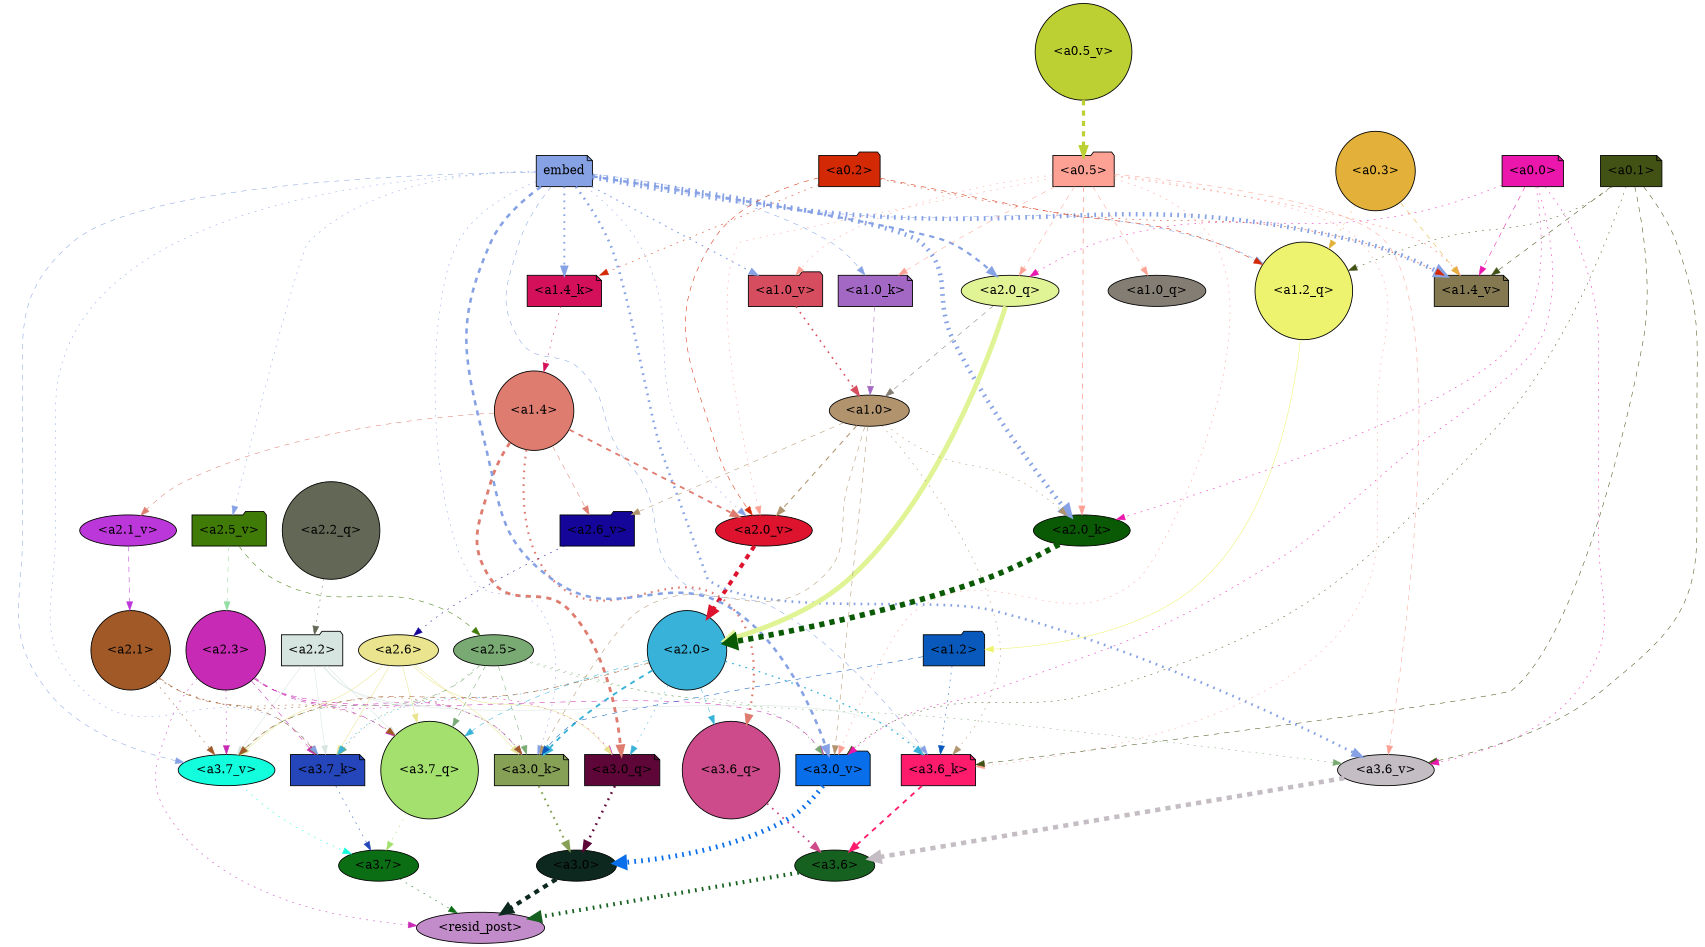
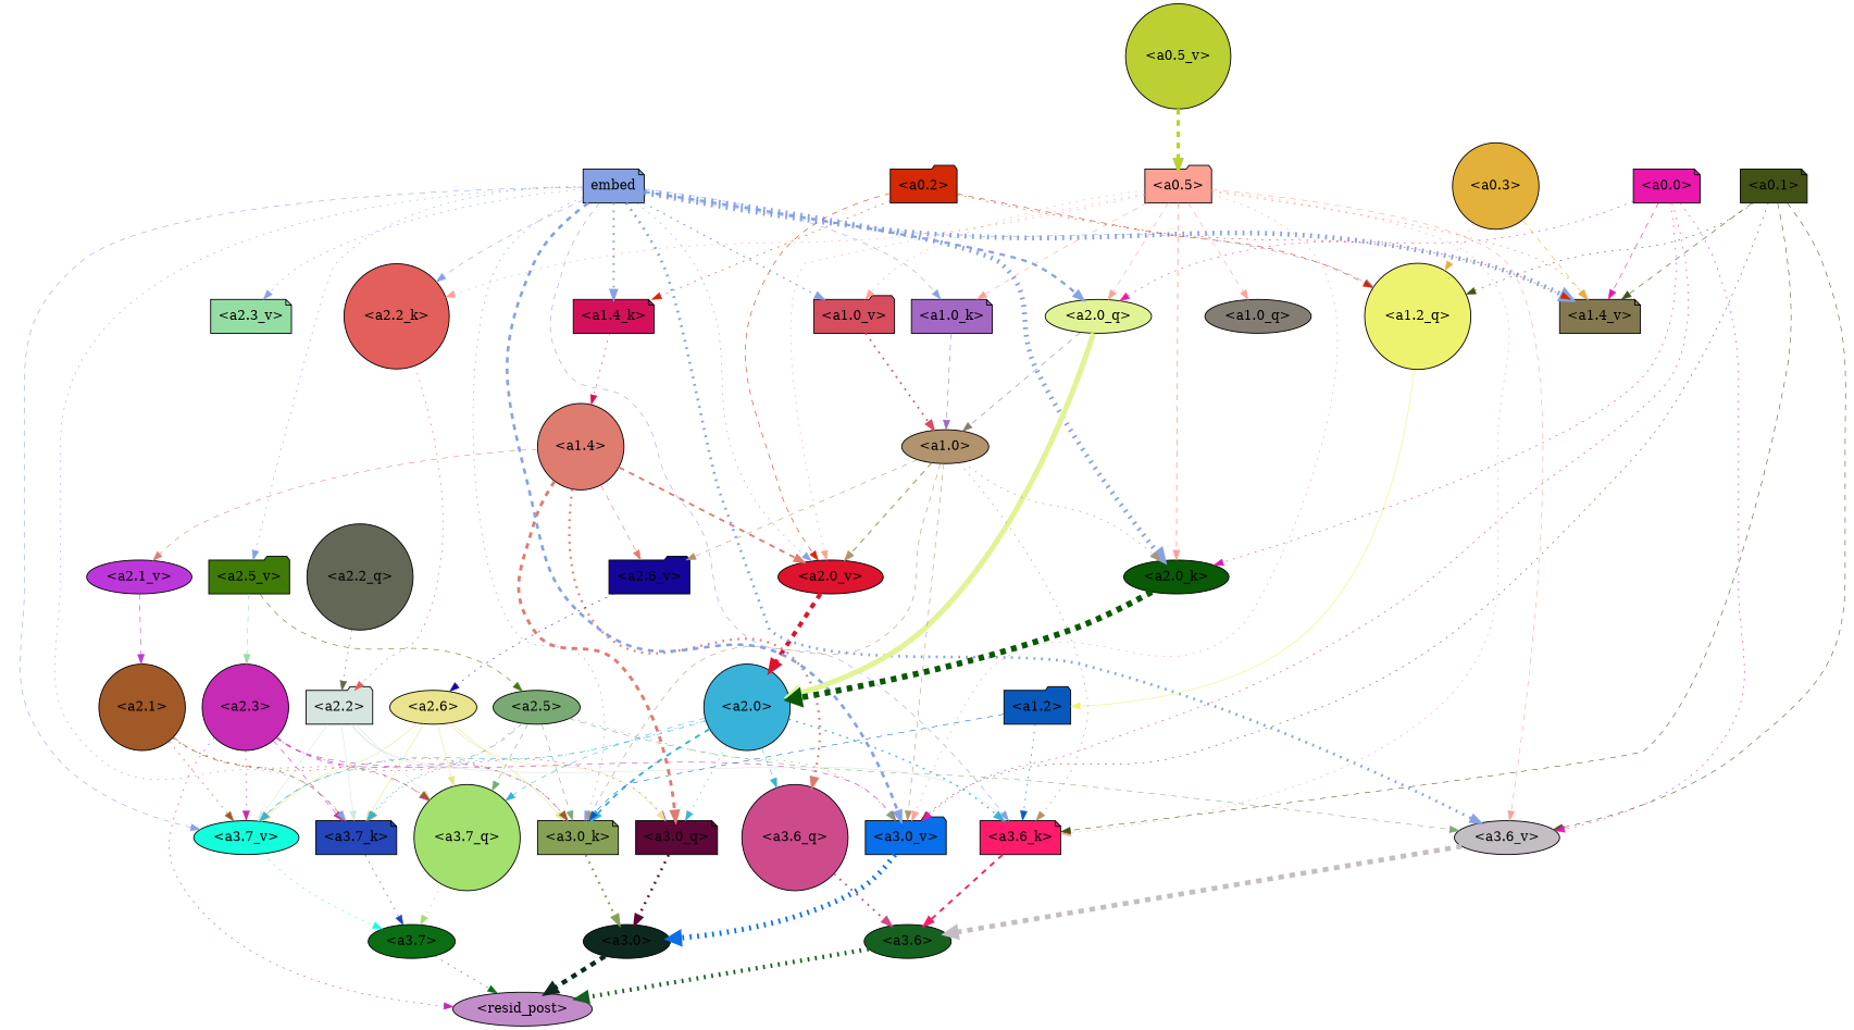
  strict digraph {
    fontname="DejaVu Serif"
    splines=true
    node [color=black fontname="DejaVu Serif" shape=ellipse style="filled, rounded"]
    edge [color="#86a2e4" fontname="DejaVu Serif" penwidth=0.6 style=dotted]
    "<a3.7>" [fillcolor="#0b6e14"]
    "<resid_post>" [fillcolor="#c28bc9"]
    "<a3.6>" [fillcolor="#166120"]
    "<a3.0>" [fillcolor="#0d281f"]
    "<a2.3>" [fillcolor="#c72ab5" shape=circle]
    "<a3.7_q>" [fillcolor="#a3e06d" shape=circle]
    "<a3.0_q>" [fillcolor="#5e0638" shape=note]
    "<a3.7_k>" [fillcolor="#2446ba" shape=note]
    "<a3.0_k>" [fillcolor="#86a155" shape=note]
    "<a3.7_v>" [fillcolor="#12fedd"]
    "<a3.0_v>" [fillcolor="#086ee9" shape=folder]
    "<a3.6_q>" [fillcolor="#ce4b8b" shape=circle]
    "<a3.6_k>" [fillcolor="#ff1b6b" shape=note]
    "<a3.6_v>" [fillcolor="#c4bdc3"]
    "<a2.6>" [fillcolor="#e9e48d"]
    "<a2.5>" [fillcolor="#7aaa74"]
    "<a2.2>" [fillcolor="#d6e5df" shape=folder]
    "<a2.1>" [fillcolor="#a05927" shape=circle]
    "<a2.0>" [fillcolor="#38b2d9" shape=circle]
    "<a1.4>" [fillcolor="#de7c70" shape=circle]
    "<a2.6_v>" [fillcolor="#140699" shape=folder]
    "<a2.1_v>" [fillcolor="#bc37da"]
    "<a2.0_v>" [fillcolor="#de132d"]
    embed [fillcolor="#86a2e4" shape=note]
    "<a2.0_q>" [fillcolor="#e0f495"]
+   "<a2.2_k>" [fillcolor="#e25f5c" shape=circle]
    "<a2.0_k>" [fillcolor="#0a5904"]
    "<a2.5_v>" [fillcolor="#407b07" shape=folder]
+   "<a2.3_v>" [fillcolor="#94dea4" shape=note]
    "<a1.2_q>" [fillcolor="#eef36f" shape=circle]
    "<a1.4_k>" [fillcolor="#d4105b" shape=note]
    "<a1.0_k>" [fillcolor="#a367c4" shape=note]
    "<a1.4_v>" [fillcolor="#837850" shape=note]
    "<a1.0_v>" [fillcolor="#d54d5f" shape=folder]
    "<a1.0>" [fillcolor="#b1936d"]
    "<a1.2>" [fillcolor="#0959bd" shape=folder]
    "<a0.5>" [fillcolor="#fda195" shape=folder]
    "<a1.0_q>" [fillcolor="#837d73"]
    "<a0.1>" [fillcolor="#425215" shape=note]
    "<a0.0>" [fillcolor="#eb16ac" shape=note]
    "<a2.2_q>" [fillcolor="#626855" shape=circle]
    "<a0.2>" [fillcolor="#d32905" shape=folder]
    "<a0.3>" [fillcolor="#e3b139" shape=circle]
    "<a0.5_v>" [fillcolor="#bccf33" shape=circle]
    "<a3.7>" -> "<resid_post>" [color="#0b6e14"]
    "<a3.6>" -> "<resid_post>" [color="#166120" penwidth=4.753257989883423]
    "<a3.0>" -> "<resid_post>" [color="#0d281f" penwidth=4.90053927898407 style=dashed]
    "<a2.3>" -> "<resid_post>" [color="#c72ab5"]
    "<a2.3>" -> "<a3.7_q>" [color="#c72ab5" style=dashed]
    "<a2.3>" -> "<a3.0_q>" [color="#c72ab5"]
    "<a2.3>" -> "<a3.7_k>" [color="#c72ab5" style=dashed]
    "<a2.3>" -> "<a3.0_k>" [color="#c72ab5" style=dashed]
    "<a2.3>" -> "<a3.7_v>" [color="#c72ab5"]
    "<a2.3>" -> "<a3.0_v>" [color="#c72ab5" style=dashed]
    "<a3.7_q>" -> "<a3.7>" [color="#a3e06d"]
    "<a3.0_q>" -> "<a3.0>" [color="#5e0638" penwidth=2.870753765106201]
    "<a3.7_k>" -> "<a3.7>" [color="#2446ba"]
    "<a3.0_k>" -> "<a3.0>" [color="#86a155" penwidth=2.520303964614868]
    "<a3.7_v>" -> "<a3.7>" [color="#12fedd"]
    "<a3.0_v>" -> "<a3.0>" [color="#086ee9" penwidth=5.680712580680847]
    "<a3.6_q>" -> "<a3.6>" [color="#ce4b8b" penwidth=2.160832464694977]
    "<a3.6_k>" -> "<a3.6>" [color="#ff1b6b" penwidth=2.13908451795578 style=dashed]
    "<a3.6_v>" -> "<a3.6>" [color="#c4bdc3" penwidth=5.297133803367615 style=dashed]
    "<a2.6>" -> "<a3.7_q>" [color="#e9e48d" style=""]
    "<a2.6>" -> "<a3.0_q>" [color="#e9e48d" style=""]
    "<a2.6>" -> "<a3.7_k>" [color="#e9e48d" style=""]
    "<a2.6>" -> "<a3.0_k>" [color="#e9e48d" style=""]
    "<a2.6>" -> "<a3.7_v>" [color="#e9e48d" style=""]
    "<a2.5>" -> "<a3.7_q>" [color="#7aaa74" style=dashed]
    "<a2.5>" -> "<a3.7_k>" [color="#7aaa74"]
    "<a2.5>" -> "<a3.0_k>" [color="#7aaa74" style=dashed]
    "<a2.5>" -> "<a3.7_v>" [color="#7aaa74" style=dashed]
    "<a2.5>" -> "<a3.0_v>" [color="#7aaa74"]
-   "<a2.5>" -> "<a3.6_v>" [color="#7aaa74"]
+   "<a2.5>" -> "<a3.6_v>" [color="#7aaa74" style=dashed]
    "<a2.2>" -> "<a3.7_q>" [color="#d6e5df" style=""]
    "<a2.2>" -> "<a3.7_k>" [color="#d6e5df" style=""]
    "<a2.2>" -> "<a3.0_k>" [color="#d6e5df" style=""]
    "<a2.2>" -> "<a3.7_v>" [color="#d6e5df" style=""]
    "<a2.2>" -> "<a3.6_k>" [color="#d6e5df" style=""]
    "<a2.1>" -> "<a3.7_q>" [color="#a05927"]
    "<a2.1>" -> "<a3.7_k>" [color="#a05927" style=dashed]
    "<a2.1>" -> "<a3.0_k>" [color="#a05927"]
    "<a2.1>" -> "<a3.7_v>" [color="#a05927"]
    "<a2.0>" -> "<a3.7_q>" [color="#38b2d9" style=dashed]
    "<a2.0>" -> "<a3.0_q>" [color="#38b2d9"]
    "<a2.0>" -> "<a3.7_k>" [color="#38b2d9"]
    "<a2.0>" -> "<a3.0_k>" [color="#38b2d9" penwidth=2.172017753124237 style=dashed]
-   "<a2.0>" -> "<a3.7_v>" [color="#a05927" style=dashed]
+   "<a2.0>" -> "<a3.7_v>" [color="#38b2d9" style=dashed]
    "<a2.0>" -> "<a3.6_q>" [color="#38b2d9" style=dashed]
    "<a2.0>" -> "<a3.6_k>" [color="#38b2d9" penwidth=1.5348684191703796]
    "<a1.4>" -> "<a3.0_q>" [color="#de7c70" penwidth=3.2595192790031433 style=dashed]
    "<a1.4>" -> "<a3.6_q>" [color="#de7c70" penwidth=2.532623291015625]
    "<a1.4>" -> "<a2.6_v>" [color="#de7c70" style=dashed]
    "<a1.4>" -> "<a2.1_v>" [color="#de7c70" style=dashed]
    "<a1.4>" -> "<a2.0_v>" [color="#de7c70" penwidth=2.1199009865522385 style=dashed]
    "<a2.6_v>" -> "<a2.6>" [color="#140699"]
    "<a2.1_v>" -> "<a2.1>" [color="#bc37da" style=dashed]
    "<a2.0_v>" -> "<a2.0>" [color="#de132d" penwidth=4.592647075653076 style=dashed]
    embed -> "<a3.7_k>"
    embed -> "<a3.0_k>" [penwidth=0.6117386221885681]
    embed -> "<a3.7_v>" [style=dashed]
    embed -> "<a3.0_v>" [penwidth=2.969020187854767 style=dashed]
    embed -> "<a3.6_k>" [style=dashed]
    embed -> "<a3.6_v>" [penwidth=3.0186105966567993]
    embed -> "<a2.0_v>"
    embed -> "<a2.0_q>" [penwidth=2.5791755318641663 style=dashed]
+   embed -> "<a2.2_k>" [style=dashed]
    embed -> "<a2.0_k>" [penwidth=5.307481050491333]
    embed -> "<a2.5_v>"
+   embed -> "<a2.3_v>"
    embed -> "<a1.2_q>" [style=dashed]
    embed -> "<a1.4_k>" [penwidth=2.1839776039123535]
    embed -> "<a1.0_k>" [style=dashed]
    embed -> "<a1.4_v>" [penwidth=5.2540810108184814]
    embed -> "<a1.0_v>" [penwidth=1.3048751950263977]
    "<a2.0_q>" -> "<a2.0>" [color="#e0f495" penwidth=5.682948350906372 style=""]
    "<a2.0_q>" -> "<a1.0>" [color="#837d73" style=dashed]
+   "<a2.2_k>" -> "<a2.2>" [color="#e25f5c"]
    "<a2.0_k>" -> "<a2.0>" [color="#0a5904" penwidth=6.450693130493164 style=dashed]
    "<a2.5_v>" -> "<a2.3>" [color="#94dea4" style=dashed]
    "<a2.5_v>" -> "<a2.5>" [color="#407b07" style=dashed]
    "<a1.2_q>" -> "<a1.2>" [color="#eef36f" penwidth=0.6323684453964233 style=""]
    "<a1.4_k>" -> "<a1.4>" [color="#d4105b"]
    "<a1.0_k>" -> "<a1.0>" [color="#a367c4" style=dashed]
    "<a1.0_v>" -> "<a1.0>" [color="#d54d5f" penwidth=1.874430701136589]
    "<a1.0>" -> "<a3.0_k>" [color="#b1936d" style=dashed]
    "<a1.0>" -> "<a3.0_v>" [color="#b1936d" style=dashed]
    "<a1.0>" -> "<a3.6_k>" [color="#b1936d"]
    "<a1.0>" -> "<a2.6_v>" [color="#b1936d" style=dashed]
    "<a1.0>" -> "<a2.0_v>" [color="#b1936d" penwidth=1.237271785736084 style=dashed]
    "<a1.0>" -> "<a2.0_k>" [color="#b1936d"]
    "<a1.2>" -> "<a3.0_k>" [color="#0959bd" style=dashed]
    "<a1.2>" -> "<a3.6_k>" [color="#0959bd"]
    "<a0.5>" -> "<a3.0_v>" [color="#fda195" penwidth=0.6409564018249512]
    "<a0.5>" -> "<a3.6_k>" [color="#fda195"]
    "<a0.5>" -> "<a3.6_v>" [color="#fda195" style=dashed]
    "<a0.5>" -> "<a2.0_v>" [color="#fda195"]
    "<a0.5>" -> "<a2.0_q>" [color="#fda195" style=dashed]
+   "<a0.5>" -> "<a2.2_k>" [color="#fda195"]
    "<a0.5>" -> "<a2.0_k>" [color="#fda195" penwidth=0.9355769157409668 style=dashed]
    "<a0.5>" -> "<a1.0_k>" [color="#fda195" style=dashed]
    "<a0.5>" -> "<a1.4_v>" [color="#fda195" penwidth=1.016412615776062]
    "<a0.5>" -> "<a1.0_v>" [color="#fda195"]
    "<a0.5>" -> "<a1.0_q>" [color="#fda195" style=dashed]
    "<a0.1>" -> "<a3.0_v>" [color="#425215"]
    "<a0.1>" -> "<a3.6_k>" [color="#425215" style=dashed]
    "<a0.1>" -> "<a3.6_v>" [color="#425215" style=dashed]
    "<a0.1>" -> "<a1.2_q>" [color="#425215"]
    "<a0.1>" -> "<a1.4_v>" [color="#425215" penwidth=0.6440334320068359 style=dashed]
    "<a0.0>" -> "<a3.0_v>" [color="#eb16ac"]
    "<a0.0>" -> "<a3.6_v>" [color="#eb16ac"]
    "<a0.0>" -> "<a2.0_q>" [color="#eb16ac"]
    "<a0.0>" -> "<a2.0_k>" [color="#eb16ac"]
    "<a0.0>" -> "<a1.4_v>" [color="#eb16ac" style=dashed]
    "<a2.2_q>" -> "<a2.2>" [color="#626855"]
    "<a0.2>" -> "<a2.0_v>" [color="#d32905" style=dashed]
    "<a0.2>" -> "<a1.2_q>" [color="#d32905" style=dashed]
    "<a0.2>" -> "<a1.4_k>" [color="#d32905"]
    "<a0.2>" -> "<a1.4_v>" [color="#d32905"]
    "<a0.3>" -> "<a1.2_q>" [color="#e3b139"]
    "<a0.3>" -> "<a1.4_v>" [color="#e3b139" style=dashed]
    "<a0.5_v>" -> "<a0.5>" [color="#bccf33" penwidth=3.717004656791687 style=dashed]
  }
